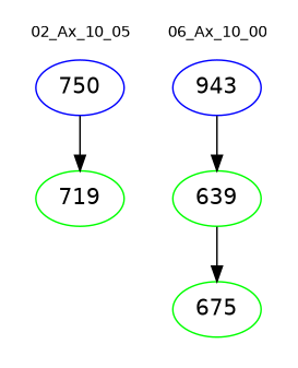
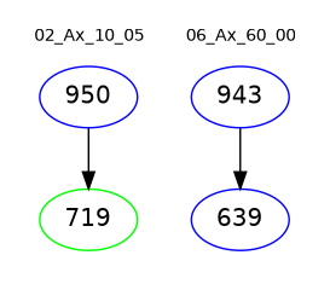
  digraph {
    fontname="DejaVu Sans"
    node [color=green fontname="DejaVu Sans"]
    edge [color=black fontname="DejaVu Sans"]
-   n1 [color=blue label=750]
+   n1 [color=blue label=950]
    n2 [label=719]
    n3 [color=blue label=943]
-   n4 [label=639]
-   n5 [label=675]
+   n4 [color=blue label=639]
    subgraph cluster_1 {
      color=white
      fontsize=10
      label="02_Ax_10_05"
      n1
      n2
    }
    subgraph cluster_2 {
      color=white
      fontsize=10
-     label="06_Ax_10_00"
+     label="06_Ax_60_00"
      n3
      n4
-     n5
    }
    n1 -> n2
    n3 -> n4
-   n4 -> n5
  }
